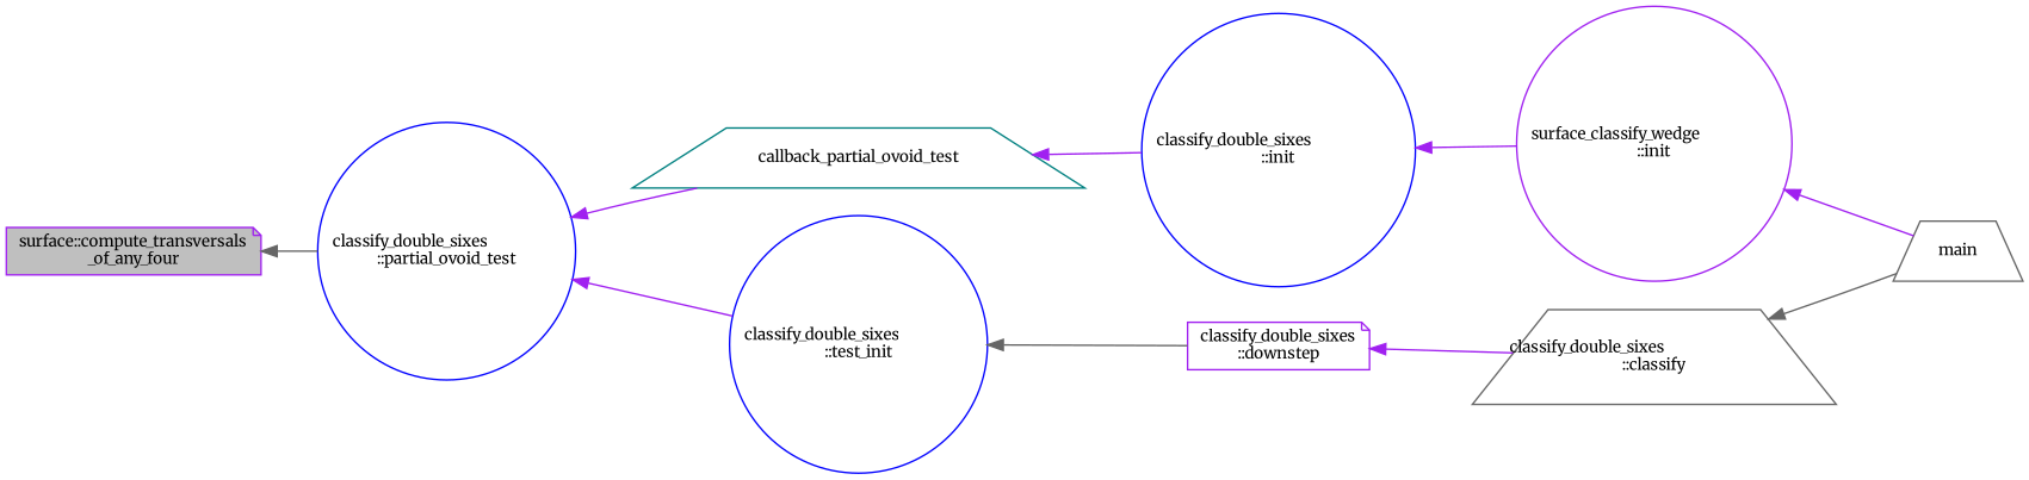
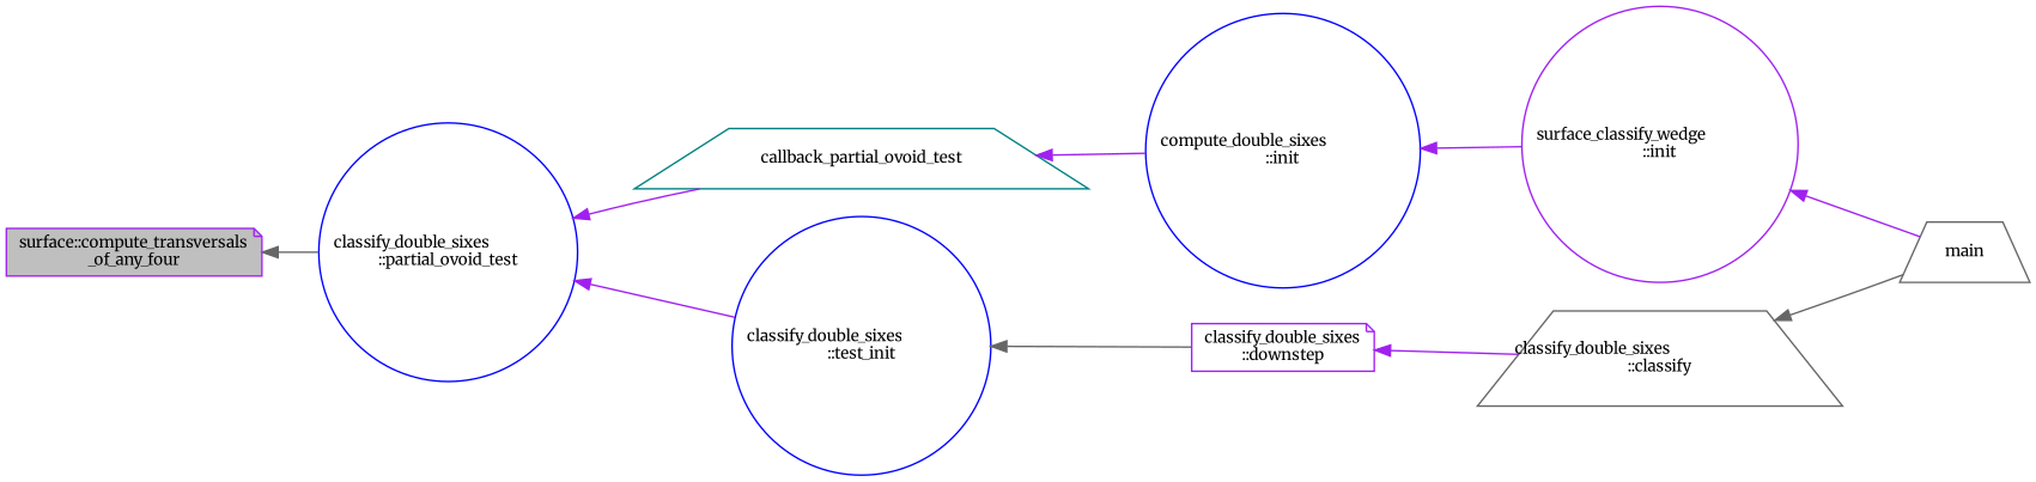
  digraph {
    fontname=Merriweather
    rankdir=LR
    node [color=purple fillcolor=white fontname=Merriweather fontsize=10 shape=circle style=filled]
    edge [color=purple dir=back fontname=Merriweather fontsize=10 labelfontname=Helvetica labelfontsize=10 style=solid]
    n1 [fillcolor=grey75 fontcolor=black height=0.2 label="surface::compute_transversals\l_of_any_four" shape=note width=0.4]
    n2 [color=blue height=0.2 label="classify_double_sixes\l::partial_ovoid_test" width=0.4]
    n3 [color=teal height=0.2 label=callback_partial_ovoid_test shape=trapezium width=0.4]
    n4 [color=blue height=0.2 label="classify_double_sixes\l::test_init" width=0.4]
-   n5 [color=blue height=0.2 label="classify_double_sixes\l::init" width=0.4]
+   n5 [color=blue height=0.2 label="compute_double_sixes\l::init" width=0.4]
    n6 [height=0.2 label="classify_double_sixes\l::downstep" shape=note width=0.4]
    n7 [height=0.2 label="surface_classify_wedge\l::init" width=0.4]
    n8 [color=gray40 height=0.2 label=main shape=trapezium width=0.4]
    n9 [color=gray40 height=0.2 label="classify_double_sixes\l::classify" shape=trapezium width=0.4]
    n1 -> n2 [color=gray40]
    n2 -> n3
    n2 -> n4
    n3 -> n5
    n4 -> n6 [color=gray40]
    n5 -> n7
    n6 -> n9
    n7 -> n8
    n9 -> n8 [color=gray40]
  }
